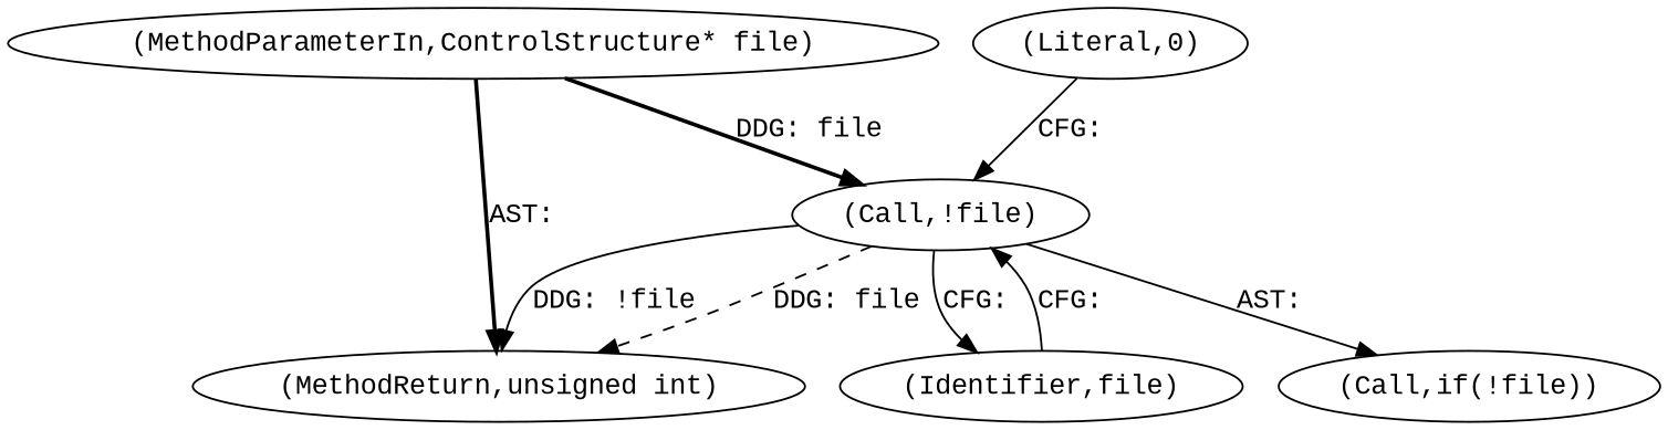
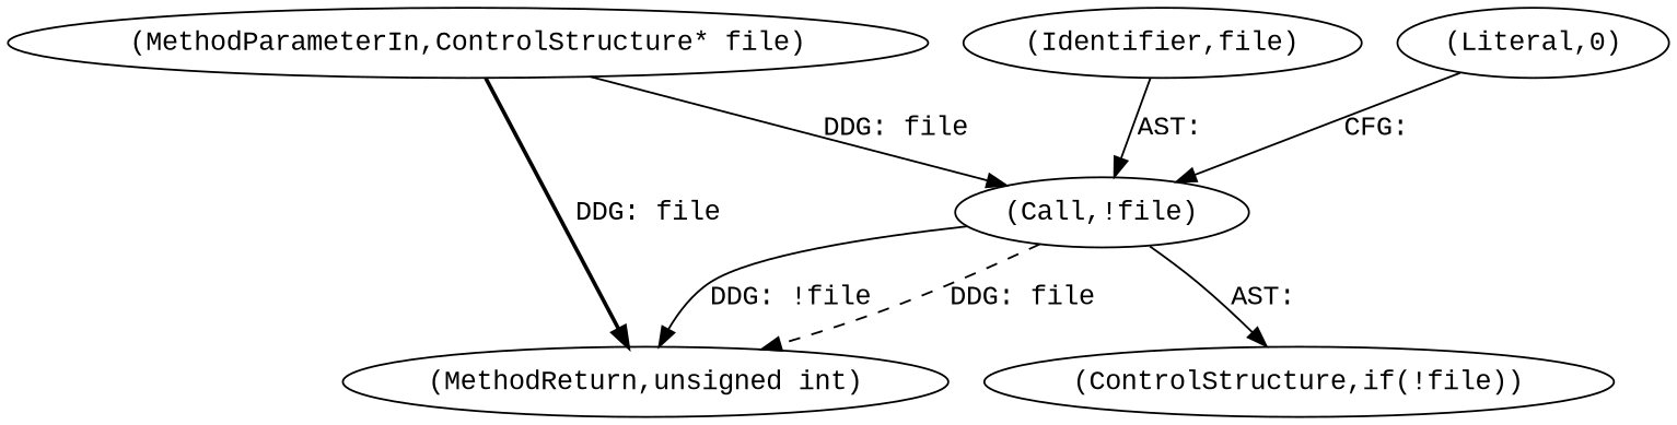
  digraph {
    fontname="Liberation Mono"
    node [fontname="Liberation Mono"]
    edge [fontname="Liberation Mono" style=solid]
    n1 [label="(MethodParameterIn,ControlStructure* file)"]
    n2 [label="(Call,!file)"]
    n3 [label="(MethodReturn,unsigned int)"]
    n4 [label="(Identifier,file)"]
-   n5 [label="(Call,if(!file))"]
+   n5 [label="(ControlStructure,if(!file))"]
    n6 [label="(Literal,0)"]
-   n1 -> n2 [label="DDG: file" style=bold]
-   n1 -> n3 [label="AST: " style=bold]
+   n1 -> n2 [label="DDG: file"]
+   n1 -> n3 [label="DDG: file" style=bold]
    n2 -> n3 [label="DDG: file" style=dashed]
    n2 -> n3 [label="DDG: !file"]
-   n2 -> n4 [label="CFG: "]
    n2 -> n5 [label="AST: "]
-   n4 -> n2 [label="CFG: "]
+   n4 -> n2 [label="AST: "]
    n6 -> n2 [label="CFG: "]
  }
